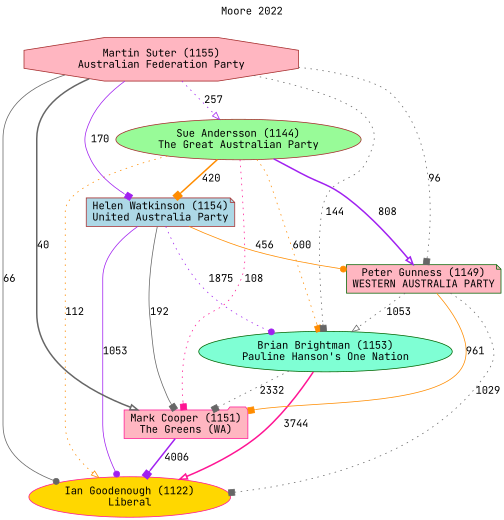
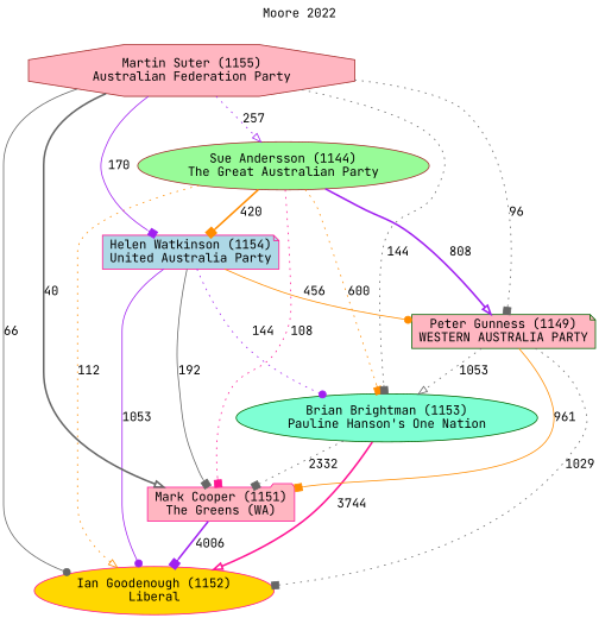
  digraph {
    fontname="JetBrains Mono"
    label="Moore 2022"
    labelloc=t
    mclimit=10
    node [color=brown fillcolor=lightpink fontname="JetBrains Mono" shape=ellipse style=filled]
    edge [arrowhead=box color=gray40 fontname="JetBrains Mono" style=dotted]
-   n1 [color=deeppink fillcolor=gold label="Ian Goodenough (1122)\nLiberal"]
+   n1 [color=deeppink fillcolor=gold label="Ian Goodenough (1152)\nLiberal"]
    n2 [color=deeppink label="Mark Cooper (1151)\nThe Greens (WA)" shape=folder]
    n3 [color=darkgreen fillcolor=aquamarine label="Brian Brightman (1153)\nPauline Hanson's One Nation"]
    n4 [color=darkgreen label="Peter Gunness (1149)\nWESTERN AUSTRALIA PARTY" shape=note]
-   n5 [fillcolor=lightblue label="Helen Watkinson (1154)\nUnited Australia Party" shape=note]
+   n5 [color=deeppink fillcolor=lightblue label="Helen Watkinson (1154)\nUnited Australia Party" shape=note]
    n6 [fillcolor=palegreen label="Sue Andersson (1144)\nThe Great Australian Party"]
    n7 [label="Martin Suter (1155)\nAustralian Federation Party" shape=octagon]
    n2 -> n1 [color=purple label=4006 style=bold]
    n3 -> n1 [arrowhead=onormal color=deeppink label=3744 style=bold]
    n3 -> n2 [label=2332]
    n4 -> n1 [label=1029]
    n4 -> n2 [color=darkorange label=961 style=solid]
    n4 -> n3 [arrowhead=onormal label=1053]
    n5 -> n1 [arrowhead=dot color=purple label=1053 style=solid]
    n5 -> n2 [label=192 style=solid]
-   n5 -> n3 [arrowhead=dot color=purple label=1875]
+   n5 -> n3 [arrowhead=dot color=purple label=144]
    n5 -> n4 [arrowhead=dot color=darkorange label=456 style=solid]
    n6 -> n1 [arrowhead=onormal color=darkorange label=112]
    n6 -> n2 [color=deeppink label=108]
    n6 -> n3 [color=darkorange label=600]
    n6 -> n4 [arrowhead=onormal color=purple label=808 style=bold]
    n6 -> n5 [color=darkorange label=420 style=bold]
    n7 -> n1 [arrowhead=dot label=66 style=solid]
    n7 -> n2 [arrowhead=onormal label=40 style=bold]
    n7 -> n3 [label=144]
    n7 -> n4 [label=96]
    n7 -> n5 [color=purple label=170 style=solid]
    n7 -> n6 [arrowhead=onormal color=purple label=257]
  }
